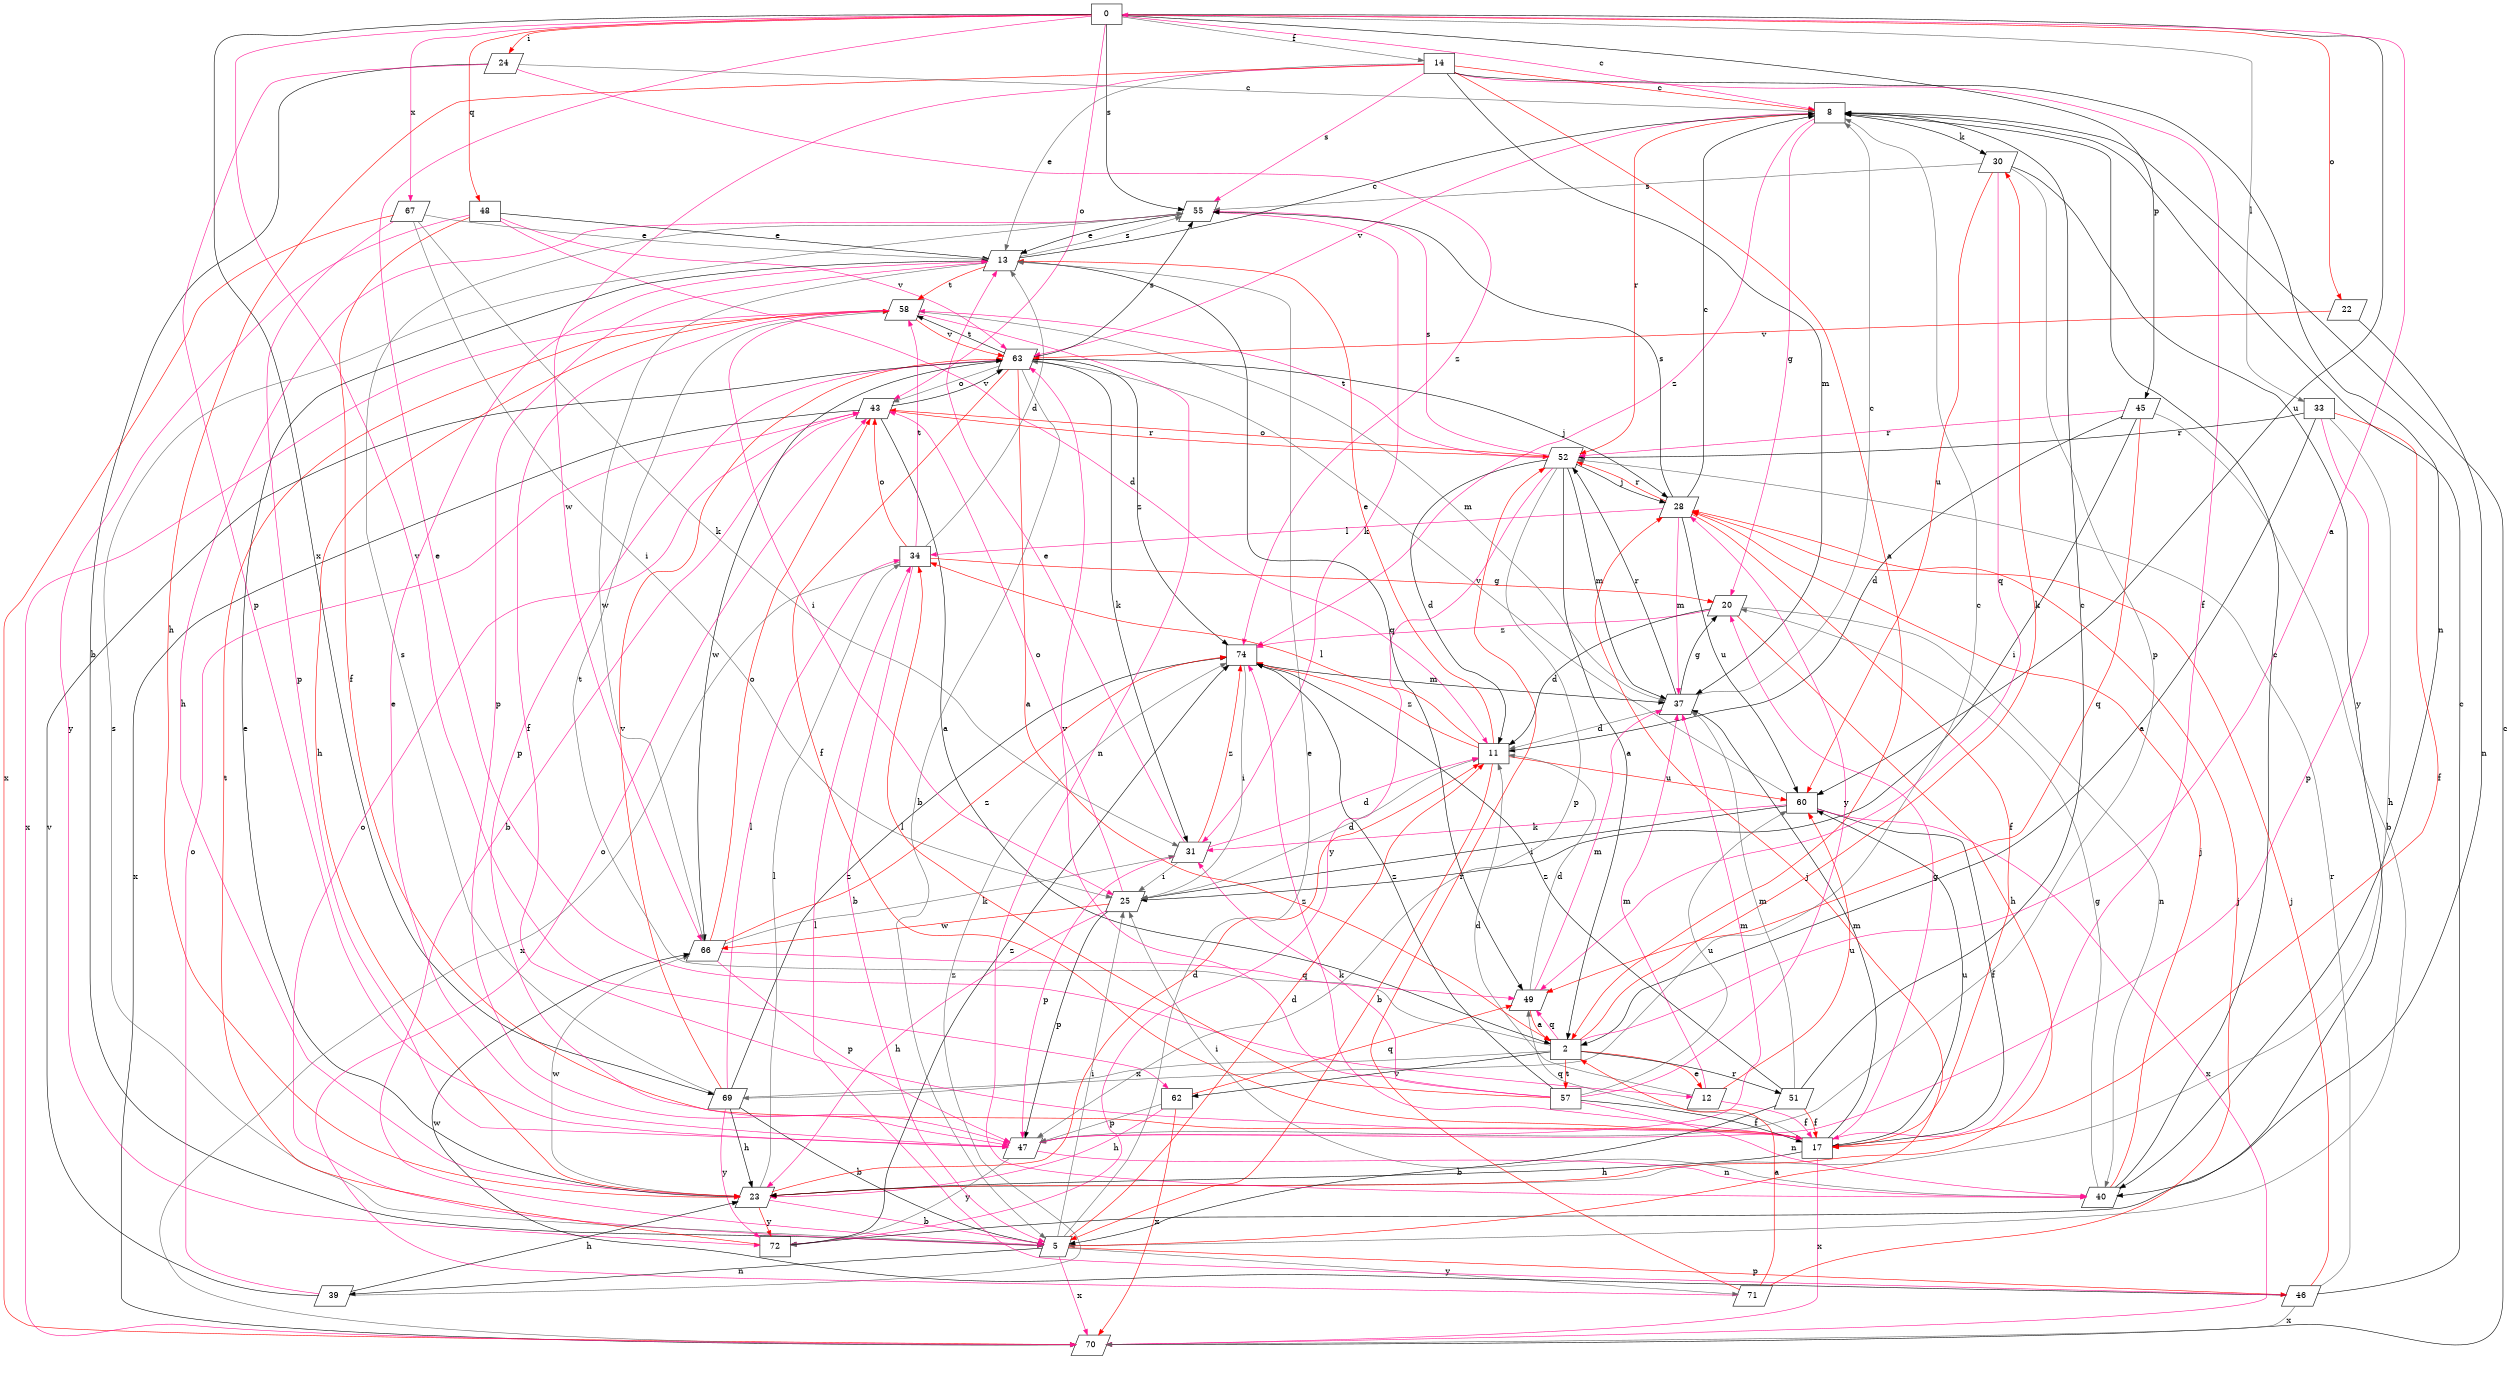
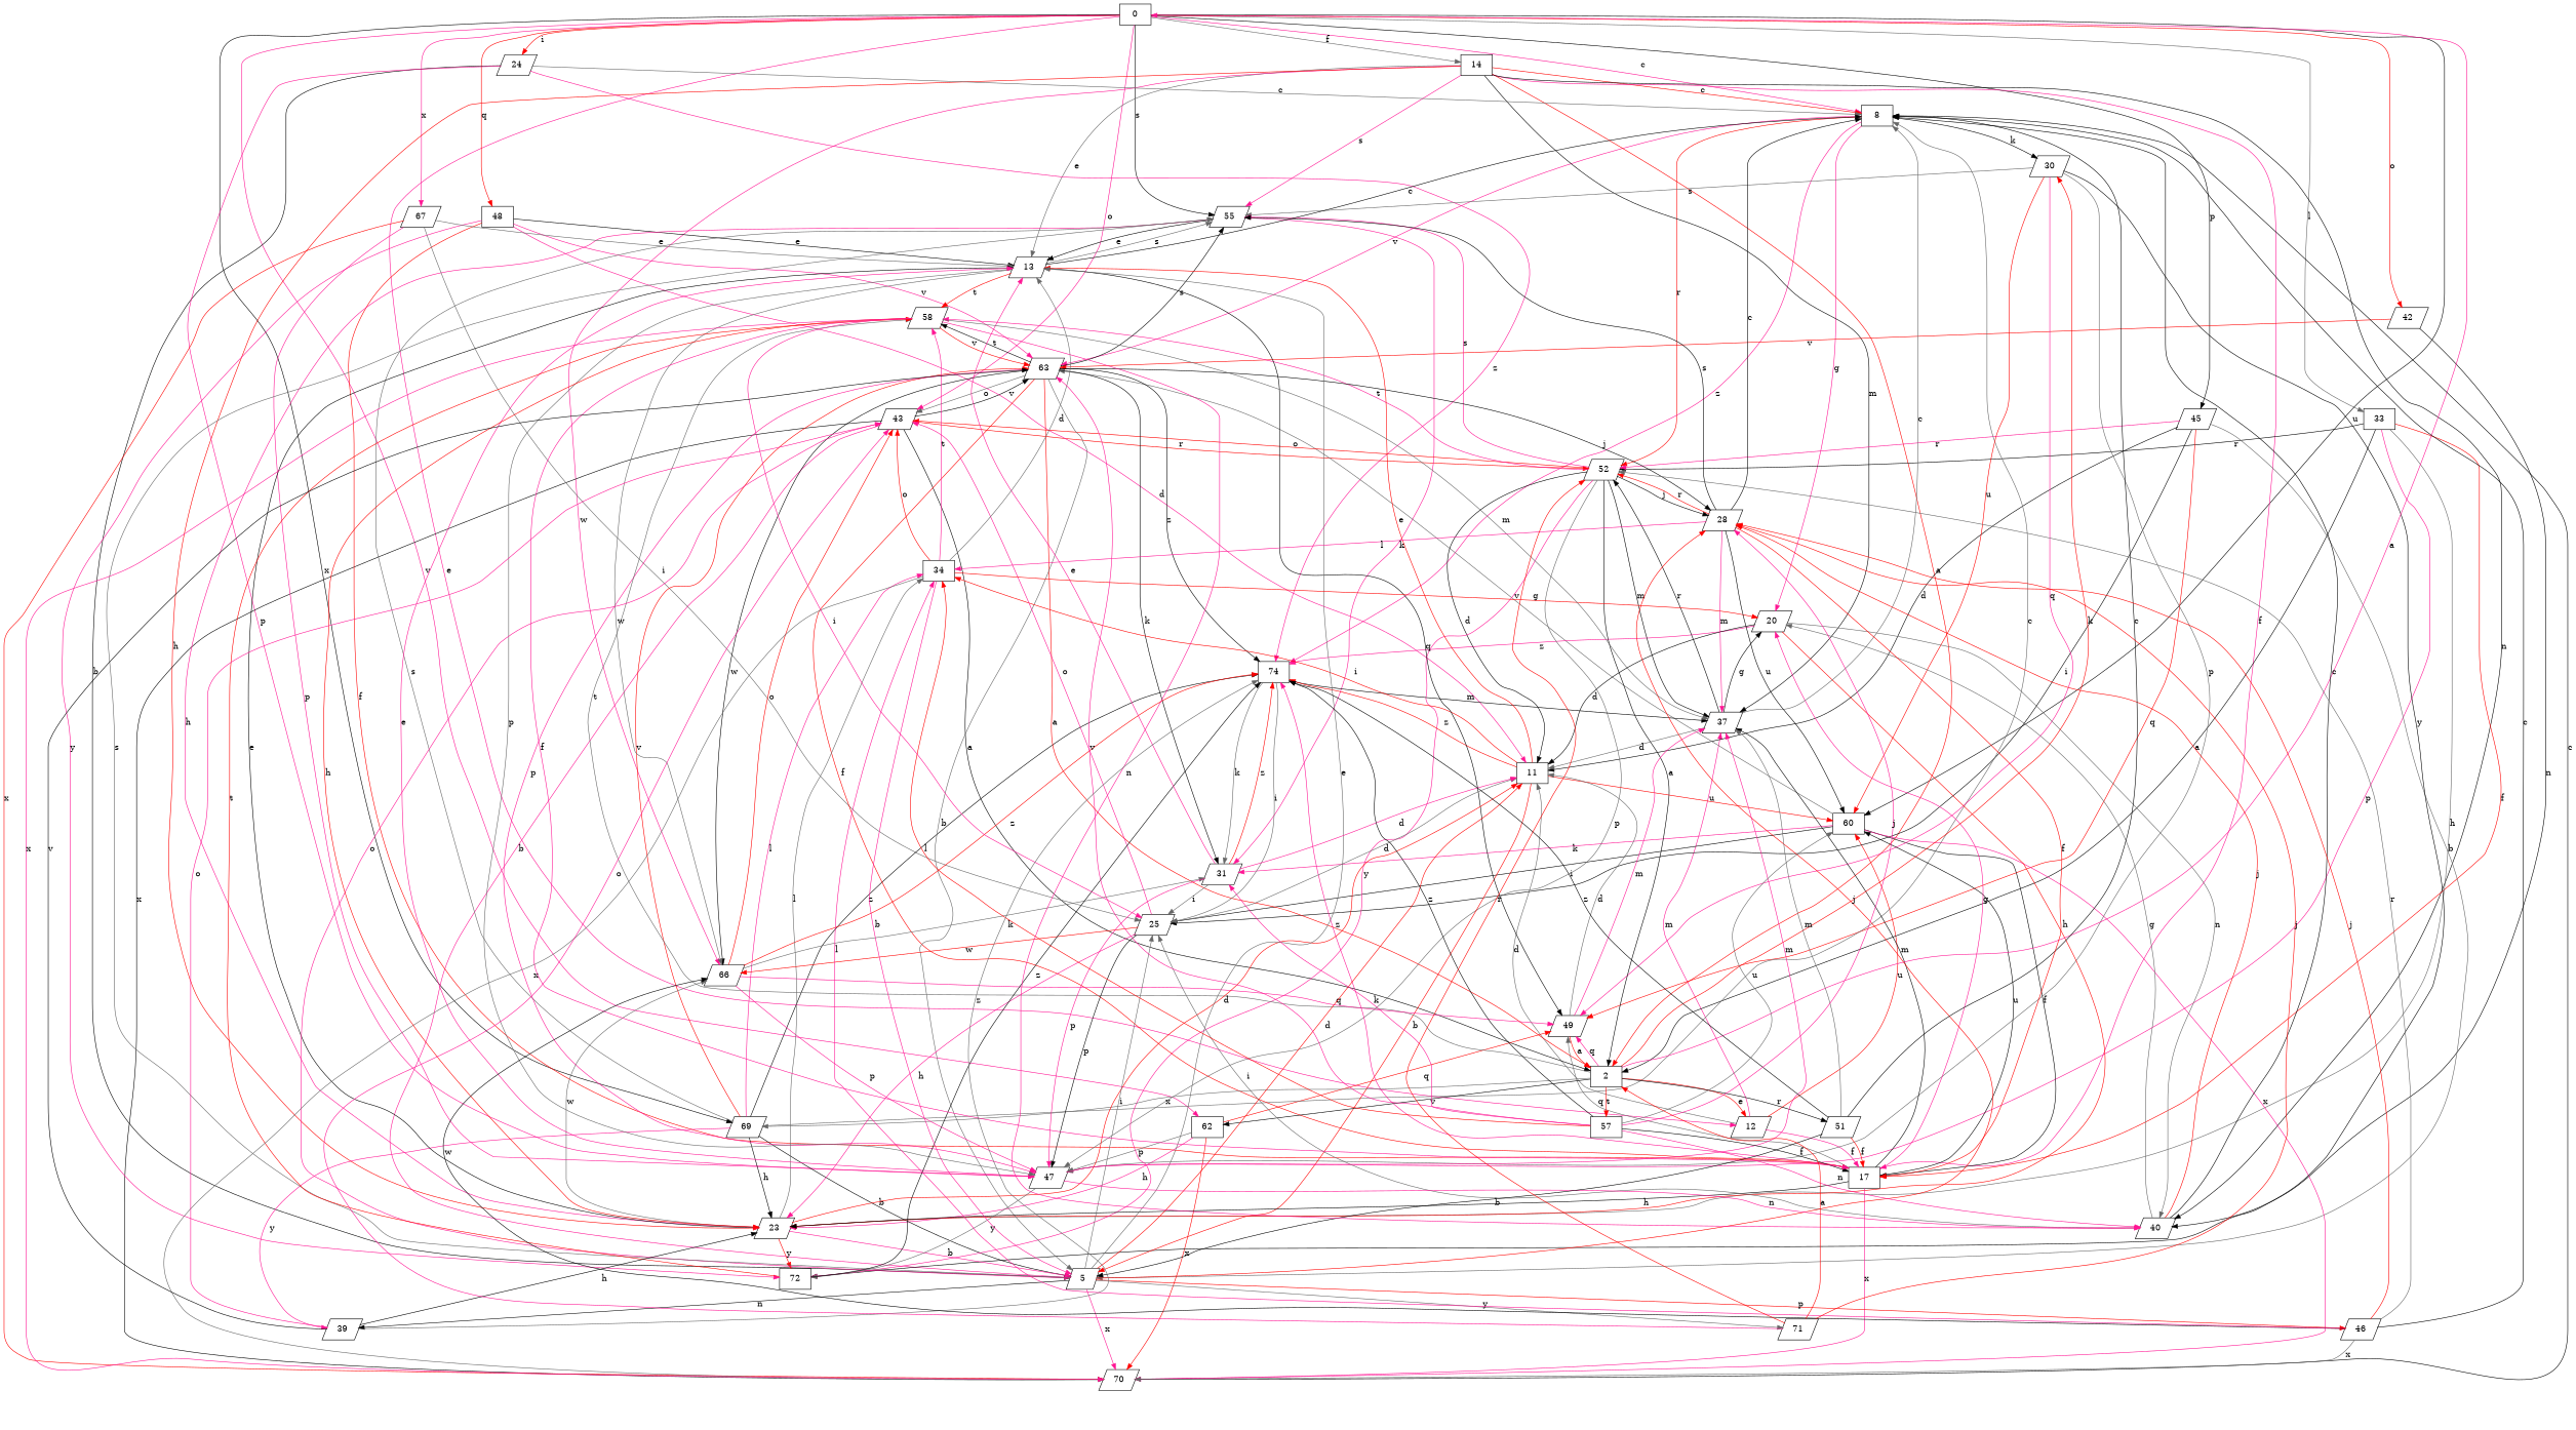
  strict digraph {
    node [shape=parallelogram]
    edge [color=deeppink]
    0 [shape=box]
    8 [shape=box]
    12
    14 [shape=box]
    24
    33 [shape=box]
-   42 [label=22]
+   42
    43
    45
    48 [shape=box]
    55
    60 [shape=box]
    62 [shape=box]
    67
    69
    30
    20
    52
    63
    74 [shape=box]
    11 [shape=box]
    17 [shape=box]
    37
    2 [shape=box]
    13
    66
    23
    40
    5
    47
    70
    49
    25
    72 [shape=box]
    31
    34 [shape=box]
    51
    57 [shape=box]
    58
    28
    39
    46
    71
    0 -> 8 [label=c]
    0 -> 12 [label=e]
    0 -> 14 [color=gray40 label=f]
    0 -> 24 [color=red label=i]
    0 -> 33 [color=gray40 label=l]
    0 -> 42 [color=red label=o]
    0 -> 43 [label=o]
    0 -> 45 [color=black label=p]
    0 -> 48 [color=red label=q]
    0 -> 55 [color=black label=s]
    0 -> 60 [color=black label=u]
    0 -> 62 [label=v]
    0 -> 67 [label=x]
    0 -> 69 [color=black label=x]
    8 -> 30 [color=black label=k]
    8 -> 20 [label=g]
    8 -> 52 [color=red label=r]
    8 -> 63 [label=v]
    8 -> 74 [label=z]
    12 -> 60 [color=red label=u]
    12 -> 11 [color=gray40 label=d]
    12 -> 17 [label=f]
    12 -> 37 [label=m]
    14 -> 8 [color=red label=c]
    14 -> 55 [label=s]
    14 -> 17 [label=f]
    14 -> 37 [color=black label=m]
    14 -> 2 [color=red label=a]
    14 -> 13 [color=gray40 label=e]
    14 -> 66 [label=w]
    14 -> 23 [color=red label=h]
    14 -> 40 [color=black label=n]
    24 -> 8 [color=gray40 label=c]
    24 -> 74 [label=z]
    24 -> 5 [color=black label=b]
    24 -> 47 [label=p]
    33 -> 52 [color=black label=r]
    33 -> 17 [color=red label=f]
    33 -> 2 [color=black label=a]
    33 -> 23 [color=gray40 label=h]
    33 -> 47 [label=p]
    42 -> 63 [color=red label=v]
    42 -> 40 [color=black label=n]
    43 -> 52 [color=red label=r]
    43 -> 63 [color=black label=v]
    43 -> 2 [color=black label=a]
    43 -> 5 [label=b]
    43 -> 70 [color=black label=x]
    45 -> 52 [label=r]
    45 -> 11 [color=black label=d]
    45 -> 5 [color=gray40 label=b]
    45 -> 49 [color=red label=q]
    45 -> 25 [color=black label=i]
    48 -> 63 [label=v]
    48 -> 11 [label=d]
    48 -> 17 [color=red label=f]
    48 -> 13 [color=black label=e]
    48 -> 72 [label=y]
    55 -> 13 [color=black label=e]
    55 -> 23 [label=h]
    55 -> 31 [label=k]
    60 -> 63 [color=gray40 label=v]
    60 -> 17 [color=black label=f]
    60 -> 70 [label=x]
    60 -> 25 [color=black label=i]
    60 -> 31 [label=k]
    62 -> 23 [label=h]
    62 -> 47 [color=gray40 label=p]
    62 -> 70 [color=red label=x]
    62 -> 49 [color=red label=q]
    67 -> 13 [color=gray40 label=e]
    67 -> 47 [label=p]
    67 -> 70 [color=red label=x]
    67 -> 25 [color=gray40 label=i]
    69 -> 8 [color=gray40 label=c]
    69 -> 55 [color=gray40 label=s]
    69 -> 63 [color=red label=v]
    69 -> 74 [color=black label=z]
    69 -> 23 [color=black label=h]
    69 -> 5 [color=black label=b]
-   69 -> 72 [label=y]
+   69 -> 39 [label=y]
    69 -> 34 [label=l]
    30 -> 55 [color=gray40 label=s]
    30 -> 60 [color=red label=u]
    30 -> 47 [color=gray40 label=p]
    30 -> 49 [label=q]
    30 -> 72 [color=black label=y]
    20 -> 74 [label=z]
    20 -> 11 [color=black label=d]
    20 -> 23 [color=red label=h]
    20 -> 40 [color=gray40 label=n]
    52 -> 43 [color=red label=o]
    52 -> 55 [label=s]
    52 -> 11 [color=black label=d]
    52 -> 37 [color=black label=m]
    52 -> 2 [color=black label=a]
    52 -> 47 [color=gray40 label=p]
    52 -> 72 [label=y]
    52 -> 58 [label=t]
    52 -> 28 [color=black label=j]
    63 -> 43 [color=gray40 label=o]
    63 -> 55 [color=black label=s]
    63 -> 74 [color=black label=z]
    63 -> 17 [color=red label=f]
    63 -> 2 [color=red label=a]
    63 -> 66 [color=black label=w]
    63 -> 5 [color=gray40 label=b]
    63 -> 47 [label=p]
    63 -> 31 [color=black label=k]
    63 -> 58 [color=black label=t]
    63 -> 28 [color=black label=j]
    74 -> 37 [color=black label=m]
    74 -> 25 [color=gray40 label=i]
-   67 -> 31 [color=gray40 label=k]
+   74 -> 31 [color=gray40 label=k]
    11 -> 60 [color=red label=u]
    11 -> 74 [color=red label=z]
    11 -> 13 [color=red label=e]
    11 -> 5 [color=red label=b]
-   11 -> 34 [color=red label=l]
+   11 -> 34 [color=red label=i]
    17 -> 60 [color=black label=u]
    17 -> 20 [label=g]
    17 -> 74 [label=z]
    17 -> 37 [color=black label=m]
    17 -> 23 [color=black label=h]
    17 -> 70 [label=x]
    17 -> 49 [color=gray40 label=q]
    37 -> 8 [color=gray40 label=c]
    37 -> 20 [color=black label=g]
    37 -> 52 [color=black label=r]
    37 -> 11 [color=gray40 label=d]
    2 -> 0 [label=a]
    2 -> 12 [color=red label=e]
    2 -> 62 [color=black label=v]
    2 -> 69 [color=gray40 label=x]
    2 -> 30 [color=red label=k]
    2 -> 49 [label=q]
    2 -> 51 [color=black label=r]
    2 -> 57 [color=red label=t]
    2 -> 58 [color=gray40 label=t]
    13 -> 8 [color=black label=c]
    13 -> 55 [color=gray40 label=s]
    13 -> 66 [color=gray40 label=w]
-   13 -> 47 [label=p]
+   13 -> 47 [color=gray40 label=p]
    13 -> 49 [color=black label=q]
    13 -> 58 [color=red label=t]
    66 -> 43 [color=red label=o]
    66 -> 74 [color=red label=z]
    66 -> 47 [label=p]
    66 -> 49 [label=q]
    66 -> 31 [color=gray40 label=k]
    23 -> 11 [color=red label=d]
    23 -> 13 [color=black label=e]
    23 -> 66 [color=gray40 label=w]
    23 -> 5 [label=b]
    23 -> 72 [color=red label=y]
    23 -> 34 [color=gray40 label=l]
    40 -> 8 [color=black label=c]
    40 -> 20 [color=gray40 label=g]
    40 -> 25 [color=gray40 label=i]
    40 -> 28 [color=red label=j]
    5 -> 43 [label=o]
    5 -> 55 [color=gray40 label=s]
    5 -> 11 [color=red label=d]
    5 -> 13 [color=gray40 label=e]
    5 -> 70 [label=x]
    5 -> 25 [color=gray40 label=i]
    5 -> 28 [color=red label=j]
    5 -> 39 [color=black label=n]
    5 -> 46 [color=red label=p]
    5 -> 71 [color=gray40 label=y]
    47 -> 37 [label=m]
    47 -> 13 [label=e]
    47 -> 40 [label=n]
    47 -> 72 [color=gray40 label=y]
    70 -> 8 [color=black label=c]
    49 -> 11 [color=gray40 label=d]
    49 -> 37 [label=m]
    49 -> 2 [color=red label=a]
    25 -> 43 [label=o]
    25 -> 11 [color=gray40 label=d]
    25 -> 66 [color=red label=w]
    25 -> 23 [label=h]
    25 -> 47 [color=black label=p]
    72 -> 74 [color=black label=z]
    72 -> 58 [color=red label=t]
    31 -> 74 [color=red label=z]
    31 -> 11 [label=d]
    31 -> 13 [label=e]
    31 -> 47 [label=p]
    31 -> 25 [color=gray40 label=i]
    34 -> 43 [color=red label=o]
    34 -> 20 [color=red label=g]
    34 -> 13 [color=gray40 label=d]
    34 -> 5 [label=b]
    34 -> 70 [color=gray40 label=x]
    34 -> 58 [label=t]
    51 -> 8 [color=black label=c]
    51 -> 74 [color=black label=z]
    51 -> 17 [color=red label=f]
    51 -> 37 [color=gray40 label=m]
    51 -> 5 [color=black label=b]
    57 -> 60 [color=gray40 label=u]
    57 -> 63 [label=v]
    57 -> 74 [color=black label=z]
    57 -> 17 [color=black label=f]
    57 -> 40 [label=n]
    57 -> 31 [label=k]
    57 -> 34 [color=red label=l]
-   57 -> 28 [label=y]
+   57 -> 28 [label=j]
    58 -> 63 [color=red label=v]
    58 -> 17 [label=f]
    58 -> 37 [color=gray40 label=m]
    58 -> 23 [color=red label=h]
    58 -> 40 [label=n]
    58 -> 70 [label=x]
    58 -> 25 [label=i]
    28 -> 8 [color=black label=c]
    28 -> 55 [color=black label=s]
    28 -> 60 [color=black label=u]
    28 -> 52 [color=red label=r]
    28 -> 17 [color=red label=f]
    28 -> 37 [label=m]
    28 -> 34 [label=l]
    39 -> 43 [label=o]
    39 -> 63 [color=black label=v]
    39 -> 74 [color=gray40 label=z]
    39 -> 23 [color=black label=h]
    46 -> 8 [color=black label=c]
    46 -> 52 [color=gray40 label=r]
    46 -> 66 [color=black label=w]
    46 -> 70 [color=gray40 label=x]
    46 -> 34 [label=l]
    46 -> 28 [color=red label=j]
    71 -> 43 [label=o]
    71 -> 52 [color=red label=r]
    71 -> 2 [color=red label=a]
    71 -> 28 [color=red label=j]
  }
